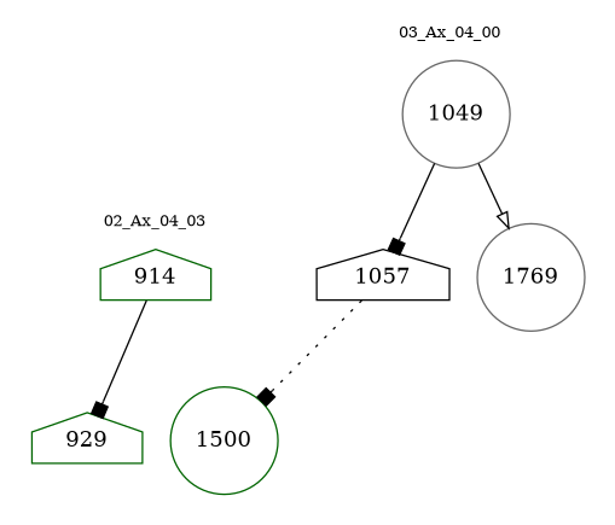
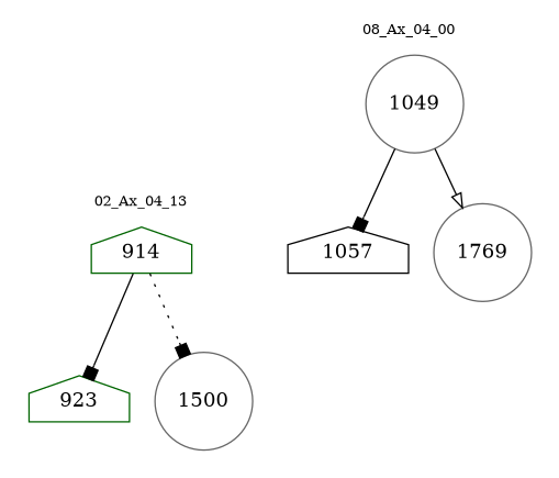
  digraph {
    node [color=gray40 shape=house]
    edge [arrowhead=box color=black style=solid]
    n1 [color=darkgreen label=914]
-   n2 [color=darkgreen label=929]
-   n3 [color=darkgreen label=1500 shape=circle]
+   n2 [color=darkgreen label=923]
+   n3 [label=1500 shape=circle]
    n4 [label=1049 shape=circle]
    n5 [color=black label=1057]
    n6 [label=1769 shape=circle]
    subgraph cluster_1 {
      color=white
      fontsize=10
-     label="02_Ax_04_03"
+     label="02_Ax_04_13"
      n1
      n2
      n3
    }
    subgraph cluster_2 {
      color=white
      fontsize=10
-     label="03_Ax_04_00"
+     label="08_Ax_04_00"
      n4
      n5
      n6
    }
    n1 -> n2
-   n5 -> n3 [style=dotted]
+   n1 -> n3 [style=dotted]
    n4 -> n5
    n4 -> n6 [arrowhead=onormal]
  }
